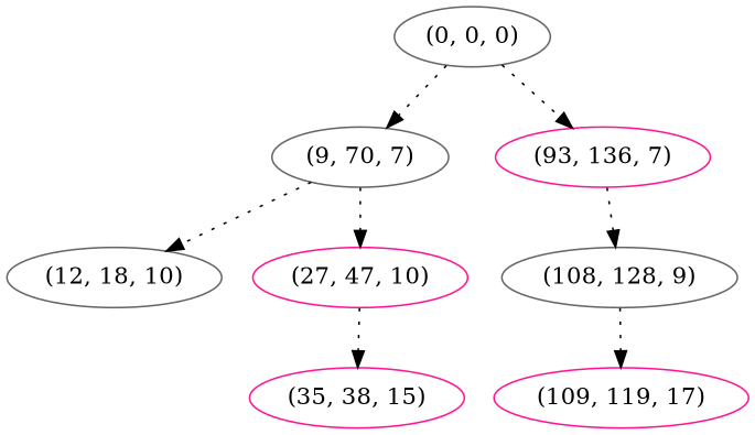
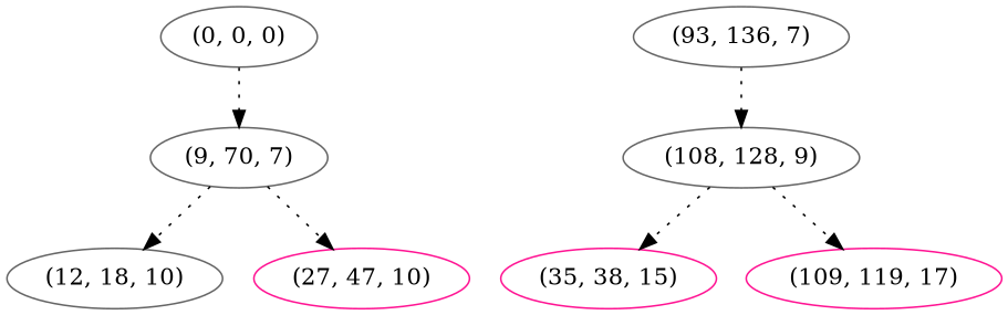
  digraph {
    node [color=gray40]
    edge [style=dotted]
    "(0, 0, 0)"
    "(9, 70, 7)"
-   "(93, 136, 7)" [color=deeppink]
+   "(93, 136, 7)"
    n4 [label="(12, 18, 10)"]
    "(27, 47, 10)" [color=deeppink]
    n6 [label="(108, 128, 9)"]
    "(35, 38, 15)" [color=deeppink]
    "(109, 119, 17)" [color=deeppink]
    "(0, 0, 0)" -> "(9, 70, 7)"
-   "(0, 0, 0)" -> "(93, 136, 7)"
    "(9, 70, 7)" -> n4
    "(9, 70, 7)" -> "(27, 47, 10)"
    "(93, 136, 7)" -> n6
-   "(27, 47, 10)" -> "(35, 38, 15)"
+   n6 -> "(35, 38, 15)"
    n6 -> "(109, 119, 17)"
  }
